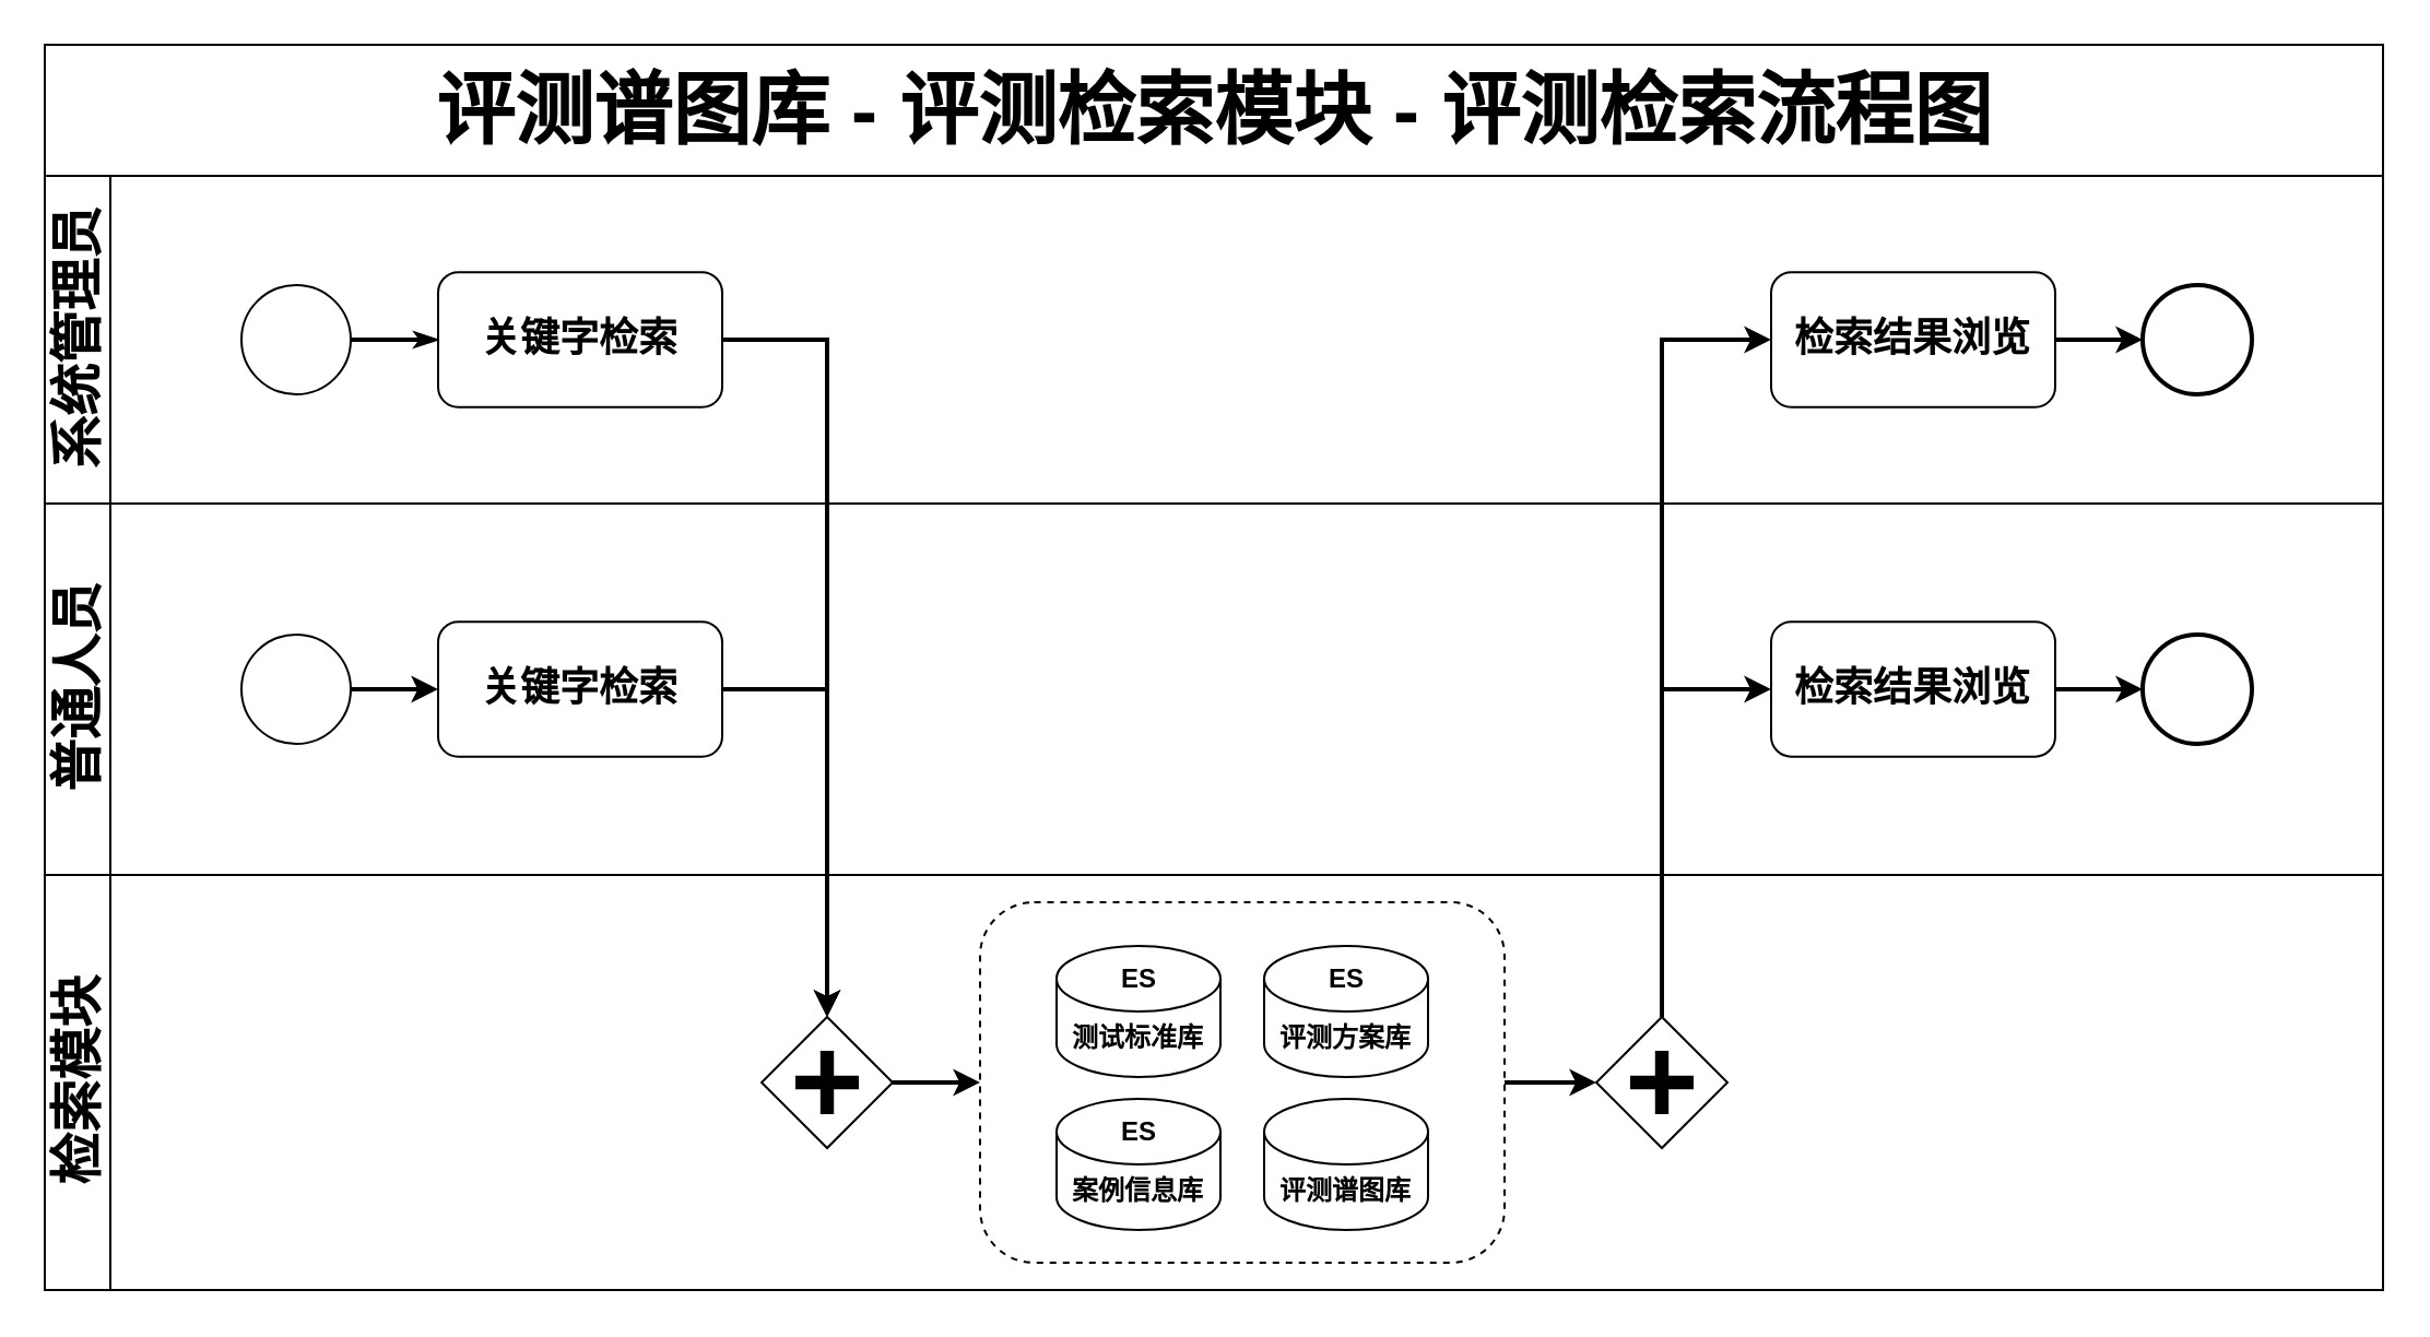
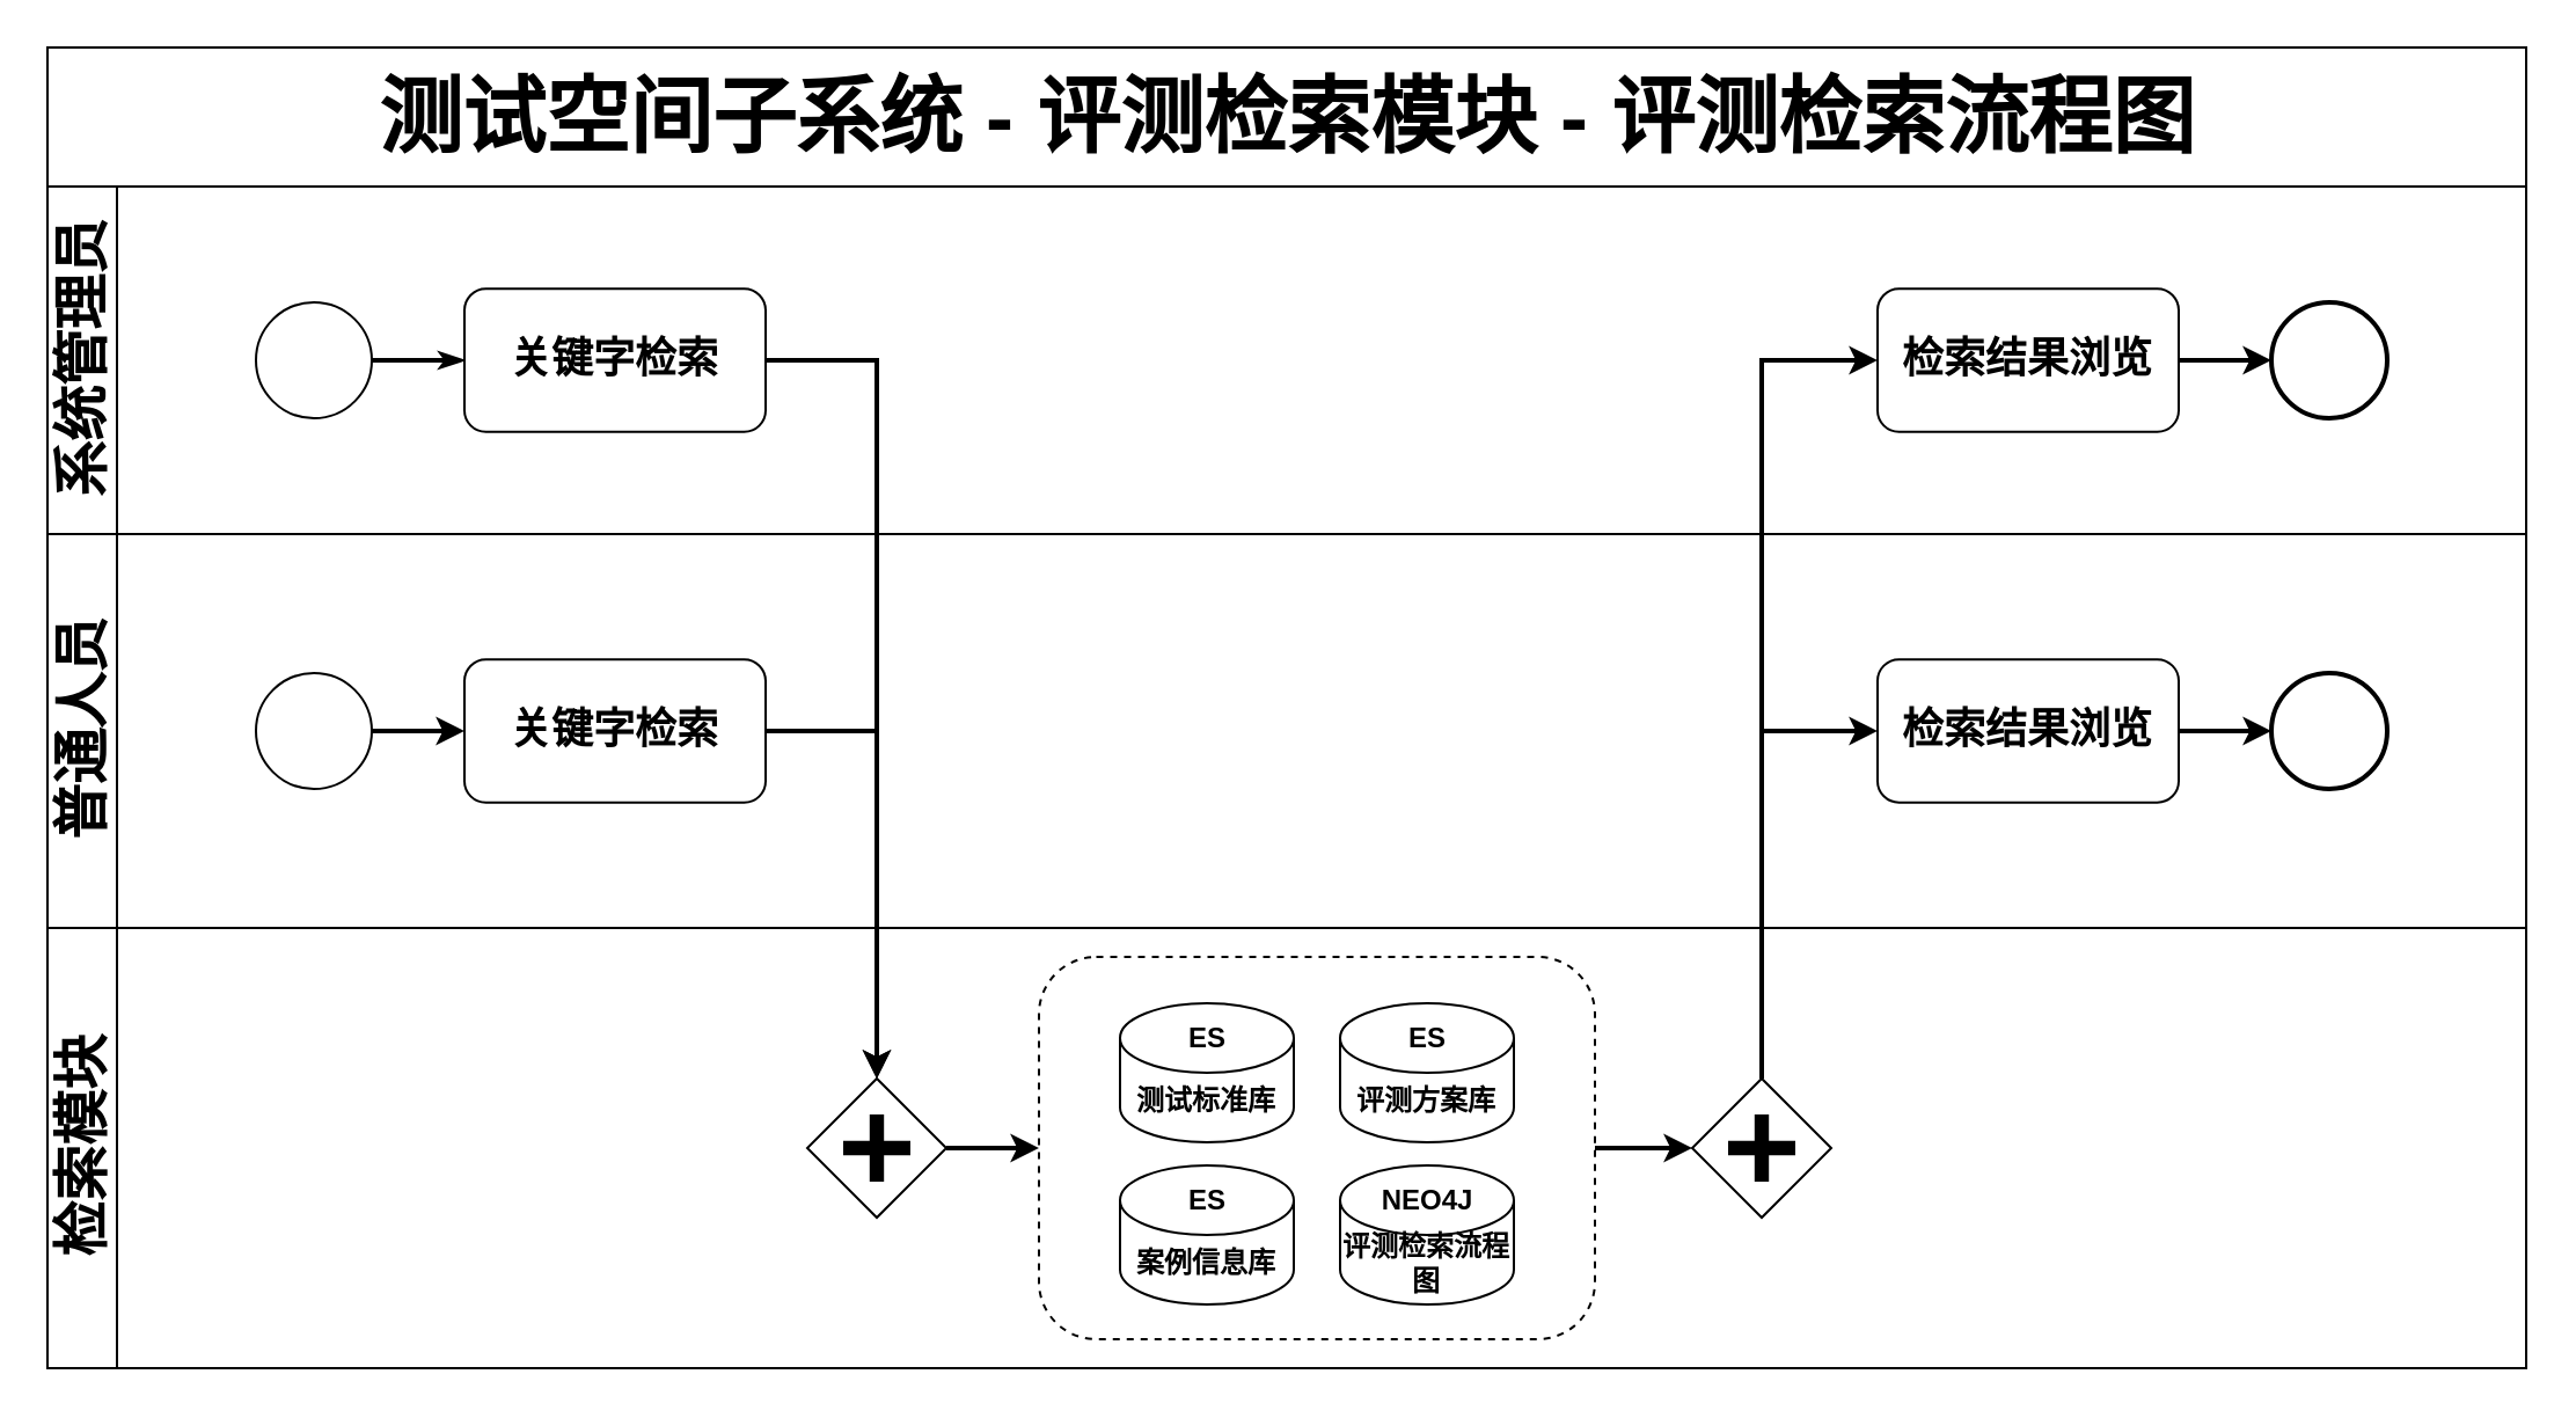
  <mxCell id="0" />
  <mxCell id="1" parent="0" />
- <mxCell id="2" value="&lt;span style=&quot;font-family: &amp;#34;helvetica&amp;#34;&quot;&gt;&lt;font style=&quot;font-size: 36px&quot;&gt;评测谱图库 - 评测检索模块 - 评测检索流程图&lt;/font&gt;&lt;/span&gt;" style="swimlane;html=1;childLayout=stackLayout;horizontal=1;startSize=60;horizontalStack=0;rounded=0;shadow=0;labelBackgroundColor=none;strokeWidth=1;fontFamily=Verdana;fontSize=8;align=center;" parent="1" vertex="1"><mxGeometry x="20" y="20" width="1070" height="570" as="geometry" /></mxCell>
+ <mxCell id="2" value="&lt;span style=&quot;font-family: &amp;#34;helvetica&amp;#34;&quot;&gt;&lt;font style=&quot;font-size: 36px&quot;&gt;测试空间子系统 - 评测检索模块 - 评测检索流程图&lt;/font&gt;&lt;/span&gt;" style="swimlane;html=1;childLayout=stackLayout;horizontal=1;startSize=60;horizontalStack=0;rounded=0;shadow=0;labelBackgroundColor=none;strokeWidth=1;fontFamily=Verdana;fontSize=8;align=center;" parent="1" vertex="1"><mxGeometry x="20" y="20" width="1070" height="570" as="geometry" /></mxCell>
  <mxCell id="3" value="&lt;font style=&quot;font-size: 24px&quot;&gt;系统管理员&lt;/font&gt;" style="swimlane;html=1;startSize=30;horizontal=0;" parent="2" vertex="1"><mxGeometry y="60" width="1070" height="150" as="geometry"><mxRectangle y="20" width="680" height="20" as="alternateBounds" /></mxGeometry></mxCell>
  <mxCell id="4" style="edgeStyle=orthogonalEdgeStyle;rounded=0;html=1;labelBackgroundColor=none;startArrow=none;startFill=0;startSize=5;endArrow=classicThin;endFill=1;endSize=5;jettySize=auto;orthogonalLoop=1;strokeWidth=2;fontFamily=Verdana;fontSize=8;entryX=0;entryY=0.5;entryDx=0;entryDy=0;" parent="3" source="5" target="9" edge="1"><mxGeometry relative="1" as="geometry"><mxPoint x="190" y="75" as="targetPoint" /></mxGeometry></mxCell>
  <mxCell id="5" value="" style="ellipse;whiteSpace=wrap;html=1;rounded=0;shadow=0;labelBackgroundColor=none;strokeWidth=1;fontFamily=Verdana;fontSize=8;align=center;" parent="3" vertex="1"><mxGeometry x="90" y="50" width="50" height="50" as="geometry" /></mxCell>
  <mxCell id="6" value="" style="ellipse;whiteSpace=wrap;html=1;rounded=0;shadow=0;labelBackgroundColor=none;strokeWidth=2;fontFamily=Verdana;fontSize=8;align=center;" parent="3" vertex="1"><mxGeometry x="960" y="50.0" width="50" height="50" as="geometry" /></mxCell>
  <mxCell id="7" style="edgeStyle=orthogonalEdgeStyle;rounded=0;orthogonalLoop=1;jettySize=auto;html=1;exitX=1;exitY=0.5;exitDx=0;exitDy=0;entryX=0;entryY=0.5;entryDx=0;entryDy=0;strokeWidth=2;" parent="3" source="8" target="6" edge="1"><mxGeometry relative="1" as="geometry" /></mxCell>
  <mxCell id="8" value="&lt;b&gt;&lt;font style=&quot;font-size: 18px&quot;&gt;检索结果浏览&lt;/font&gt;&lt;/b&gt;" style="rounded=1;whiteSpace=wrap;html=1;shadow=0;labelBackgroundColor=none;strokeWidth=1;fontFamily=Verdana;fontSize=8;align=center;" parent="3" vertex="1"><mxGeometry x="790" y="44.13" width="130" height="61.75" as="geometry" /></mxCell>
  <mxCell id="9" value="&lt;b&gt;&lt;font style=&quot;font-size: 18px&quot;&gt;关键字检索&lt;/font&gt;&lt;/b&gt;" style="rounded=1;whiteSpace=wrap;html=1;shadow=0;labelBackgroundColor=none;strokeWidth=1;fontFamily=Verdana;fontSize=8;align=center;" vertex="1" parent="3"><mxGeometry x="180" y="44.13" width="130" height="61.75" as="geometry" /></mxCell>
  <mxCell id="10" value="&lt;font style=&quot;font-size: 24px&quot;&gt;普通人员&lt;/font&gt;" style="swimlane;html=1;startSize=30;horizontal=0;" parent="2" vertex="1"><mxGeometry y="210" width="1070" height="170" as="geometry" /></mxCell>
  <mxCell id="11" style="edgeStyle=orthogonalEdgeStyle;rounded=0;orthogonalLoop=1;jettySize=auto;html=1;exitX=1;exitY=0.5;exitDx=0;exitDy=0;entryX=0;entryY=0.5;entryDx=0;entryDy=0;strokeWidth=2;" parent="10" source="12" target="15" edge="1"><mxGeometry relative="1" as="geometry" /></mxCell>
  <mxCell id="12" value="&lt;b&gt;&lt;font style=&quot;font-size: 18px&quot;&gt;检索结果浏览&lt;/font&gt;&lt;/b&gt;" style="rounded=1;whiteSpace=wrap;html=1;shadow=0;labelBackgroundColor=none;strokeWidth=1;fontFamily=Verdana;fontSize=8;align=center;" parent="10" vertex="1"><mxGeometry x="790" y="54.12" width="130" height="61.75" as="geometry" /></mxCell>
  <mxCell id="13" style="edgeStyle=orthogonalEdgeStyle;rounded=0;orthogonalLoop=1;jettySize=auto;html=1;exitX=1;exitY=0.5;exitDx=0;exitDy=0;entryX=0;entryY=0.5;entryDx=0;entryDy=0;strokeWidth=2;" parent="10" source="14" target="16" edge="1"><mxGeometry relative="1" as="geometry"><mxPoint x="190" y="84.995" as="targetPoint" /></mxGeometry></mxCell>
  <mxCell id="14" value="" style="ellipse;whiteSpace=wrap;html=1;rounded=0;shadow=0;labelBackgroundColor=none;strokeWidth=1;fontFamily=Verdana;fontSize=8;align=center;" parent="10" vertex="1"><mxGeometry x="90" y="60" width="50" height="50" as="geometry" /></mxCell>
  <mxCell id="15" value="" style="ellipse;whiteSpace=wrap;html=1;rounded=0;shadow=0;labelBackgroundColor=none;strokeWidth=2;fontFamily=Verdana;fontSize=8;align=center;" parent="10" vertex="1"><mxGeometry x="960" y="60.01" width="50" height="50" as="geometry" /></mxCell>
  <mxCell id="16" value="&lt;b&gt;&lt;font style=&quot;font-size: 18px&quot;&gt;关键字检索&lt;/font&gt;&lt;/b&gt;" style="rounded=1;whiteSpace=wrap;html=1;shadow=0;labelBackgroundColor=none;strokeWidth=1;fontFamily=Verdana;fontSize=8;align=center;" vertex="1" parent="10"><mxGeometry x="180" y="54.14" width="130" height="61.75" as="geometry" /></mxCell>
  <mxCell id="17" value="&lt;font style=&quot;font-size: 24px&quot;&gt;检索模块&lt;/font&gt;" style="swimlane;html=1;startSize=30;horizontal=0;" parent="2" vertex="1"><mxGeometry y="380" width="1070" height="190" as="geometry" /></mxCell>
  <mxCell id="18" style="edgeStyle=orthogonalEdgeStyle;rounded=0;orthogonalLoop=1;jettySize=auto;html=1;exitX=1;exitY=0.5;exitDx=0;exitDy=0;entryX=0;entryY=0.5;entryDx=0;entryDy=0;strokeWidth=2;" parent="17" source="19" target="21" edge="1"><mxGeometry relative="1" as="geometry" /></mxCell>
  <mxCell id="19" value="" style="shape=mxgraph.bpmn.shape;html=1;verticalLabelPosition=bottom;labelBackgroundColor=#ffffff;verticalAlign=top;perimeter=rhombusPerimeter;background=gateway;outline=none;symbol=parallelGw;rounded=1;shadow=0;strokeWidth=1;fontFamily=Verdana;fontSize=8;align=center;" parent="17" vertex="1"><mxGeometry x="328" y="65" width="60" height="60" as="geometry" /></mxCell>
  <mxCell id="20" value="" style="group" parent="17" vertex="1" connectable="0"><mxGeometry x="428" y="12.5" width="240" height="165" as="geometry" /></mxCell>
  <mxCell id="21" value="" style="rounded=1;whiteSpace=wrap;html=1;dashed=1;" parent="20" vertex="1"><mxGeometry width="240" height="165" as="geometry" /></mxCell>
  <mxCell id="22" value="&lt;b&gt;&lt;font style=&quot;font-size: 12px&quot;&gt;测试标准库&lt;/font&gt;&lt;/b&gt;" style="shape=cylinder3;whiteSpace=wrap;html=1;boundedLbl=1;backgroundOutline=1;size=15;" parent="20" vertex="1"><mxGeometry x="35" y="20" width="75" height="60" as="geometry" /></mxCell>
  <mxCell id="23" value="&lt;b&gt;&lt;font style=&quot;font-size: 12px&quot;&gt;案例信息库&lt;/font&gt;&lt;/b&gt;" style="shape=cylinder3;whiteSpace=wrap;html=1;boundedLbl=1;backgroundOutline=1;size=15;" parent="20" vertex="1"><mxGeometry x="35" y="90" width="75" height="60" as="geometry" /></mxCell>
  <mxCell id="24" value="&lt;b&gt;&lt;font style=&quot;font-size: 12px&quot;&gt;评测方案库&lt;/font&gt;&lt;/b&gt;" style="shape=cylinder3;whiteSpace=wrap;html=1;boundedLbl=1;backgroundOutline=1;size=15;" parent="20" vertex="1"><mxGeometry x="130" y="20" width="75" height="60" as="geometry" /></mxCell>
- <mxCell id="25" value="&lt;b&gt;&lt;font style=&quot;font-size: 12px&quot;&gt;评测谱图库&lt;/font&gt;&lt;/b&gt;" style="shape=cylinder3;whiteSpace=wrap;html=1;boundedLbl=1;backgroundOutline=1;size=15;" parent="20" vertex="1"><mxGeometry x="130" y="90" width="75" height="60" as="geometry" /></mxCell>
+ <mxCell id="25" value="&lt;b&gt;&lt;font style=&quot;font-size: 12px&quot;&gt;评测检索流程图&lt;/font&gt;&lt;/b&gt;" style="shape=cylinder3;whiteSpace=wrap;html=1;boundedLbl=1;backgroundOutline=1;size=15;" parent="20" vertex="1"><mxGeometry x="130" y="90" width="75" height="60" as="geometry" /></mxCell>
+ <mxCell id="26" value="NEO4J" style="text;html=1;strokeColor=none;fillColor=none;align=center;verticalAlign=middle;whiteSpace=wrap;rounded=0;dashed=1;fontStyle=1" parent="20" vertex="1"><mxGeometry x="132.5" y="90" width="70" height="30" as="geometry" /></mxCell>
  <mxCell id="27" value="ES" style="text;html=1;strokeColor=none;fillColor=none;align=center;verticalAlign=middle;whiteSpace=wrap;rounded=0;dashed=1;fontStyle=1" parent="20" vertex="1"><mxGeometry x="52.5" y="20" width="40" height="30" as="geometry" /></mxCell>
  <mxCell id="28" value="ES" style="text;html=1;strokeColor=none;fillColor=none;align=center;verticalAlign=middle;whiteSpace=wrap;rounded=0;dashed=1;fontStyle=1" parent="20" vertex="1"><mxGeometry x="147.5" y="20" width="40" height="30" as="geometry" /></mxCell>
  <mxCell id="29" value="ES" style="text;html=1;strokeColor=none;fillColor=none;align=center;verticalAlign=middle;whiteSpace=wrap;rounded=0;dashed=1;fontStyle=1" parent="20" vertex="1"><mxGeometry x="52.5" y="90" width="40" height="30" as="geometry" /></mxCell>
  <mxCell id="30" value="" style="shape=mxgraph.bpmn.shape;html=1;verticalLabelPosition=bottom;labelBackgroundColor=#ffffff;verticalAlign=top;perimeter=rhombusPerimeter;background=gateway;outline=none;symbol=parallelGw;rounded=1;shadow=0;strokeWidth=1;fontFamily=Verdana;fontSize=8;align=center;" vertex="1" parent="17"><mxGeometry x="710" y="65" width="60" height="60" as="geometry" /></mxCell>
  <mxCell id="31" style="edgeStyle=orthogonalEdgeStyle;rounded=0;orthogonalLoop=1;jettySize=auto;html=1;entryX=0;entryY=0.5;entryDx=0;entryDy=0;strokeWidth=2;" edge="1" parent="17" source="21" target="30"><mxGeometry relative="1" as="geometry"><mxPoint x="680" y="95" as="sourcePoint" /></mxGeometry></mxCell>
  <mxCell id="32" style="edgeStyle=orthogonalEdgeStyle;rounded=0;orthogonalLoop=1;jettySize=auto;html=1;exitX=1;exitY=0.5;exitDx=0;exitDy=0;entryX=0.5;entryY=0;entryDx=0;entryDy=0;strokeWidth=2;" parent="2" source="9" target="19" edge="1"><mxGeometry relative="1" as="geometry"><mxPoint x="350" y="135.005" as="sourcePoint" /></mxGeometry></mxCell>
  <mxCell id="33" style="edgeStyle=orthogonalEdgeStyle;rounded=0;orthogonalLoop=1;jettySize=auto;html=1;exitX=1;exitY=0.5;exitDx=0;exitDy=0;entryX=0.5;entryY=0;entryDx=0;entryDy=0;strokeWidth=2;" parent="2" source="16" target="19" edge="1"><mxGeometry relative="1" as="geometry"><mxPoint x="350" y="294.995" as="sourcePoint" /></mxGeometry></mxCell>
  <mxCell id="34" style="edgeStyle=orthogonalEdgeStyle;rounded=0;orthogonalLoop=1;jettySize=auto;html=1;exitX=0.5;exitY=0;exitDx=0;exitDy=0;entryX=0;entryY=0.5;entryDx=0;entryDy=0;strokeWidth=2;" parent="2" source="30" target="8" edge="1"><mxGeometry relative="1" as="geometry" /></mxCell>
  <mxCell id="35" style="edgeStyle=orthogonalEdgeStyle;rounded=0;orthogonalLoop=1;jettySize=auto;html=1;exitX=0.5;exitY=0;exitDx=0;exitDy=0;entryX=0;entryY=0.5;entryDx=0;entryDy=0;strokeWidth=2;" parent="2" source="30" target="12" edge="1"><mxGeometry relative="1" as="geometry" /></mxCell>
